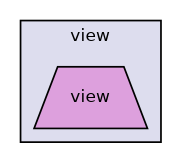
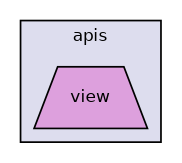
  digraph {
    compound=true
    n1 [fillcolor=plum fontname=Helvetica fontsize=10 label=view pencolor=black shape=trapezium style=filled]
    subgraph cluster_1 {
      bgcolor="#ddddee"
      fontname=Helvetica
      fontsize=10
-     label=view
+     label=apis
      pencolor=black
      n1
    }
  }
